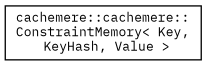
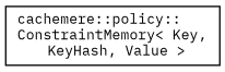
  digraph {
    rankdir=LR
    fontname="IBM Plex Mono"
-   n1 [color=black fillcolor=white fontname="IBM Plex Mono" fontsize=10 height=0.2 label="cachemere::cachemere::\lConstraintMemory\< Key,\l KeyHash, Value \>" shape=record style=filled width=0.4]
+   n1 [color=black fillcolor=white fontname="IBM Plex Mono" fontsize=10 height=0.2 label="cachemere::policy::\lConstraintMemory\< Key,\l KeyHash, Value \>" shape=record style=filled width=0.4]
  }
